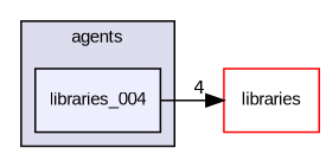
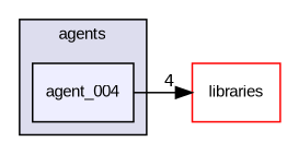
  digraph {
    compound=true
    rankdir=LR
    fontname="Liberation Sans"
    node [fontname="Liberation Sans" fontsize=10 shape=box style=filled]
-   n1 [fillcolor="#eeeeff" label=libraries_004 pencolor=black]
+   n1 [fillcolor="#eeeeff" label=agent_004 pencolor=black]
    n2 [color=red fillcolor=white label=libraries]
    subgraph cluster_1 {
      bgcolor="#ddddee"
      fontsize=10
      label=agents
      pencolor=black
      n1
    }
    n1 -> n2 [headlabel=4 labeldistance=1.5 labelfontname=Helvetica labelfontsize=10 fontname="Liberation Sans"]
  }
